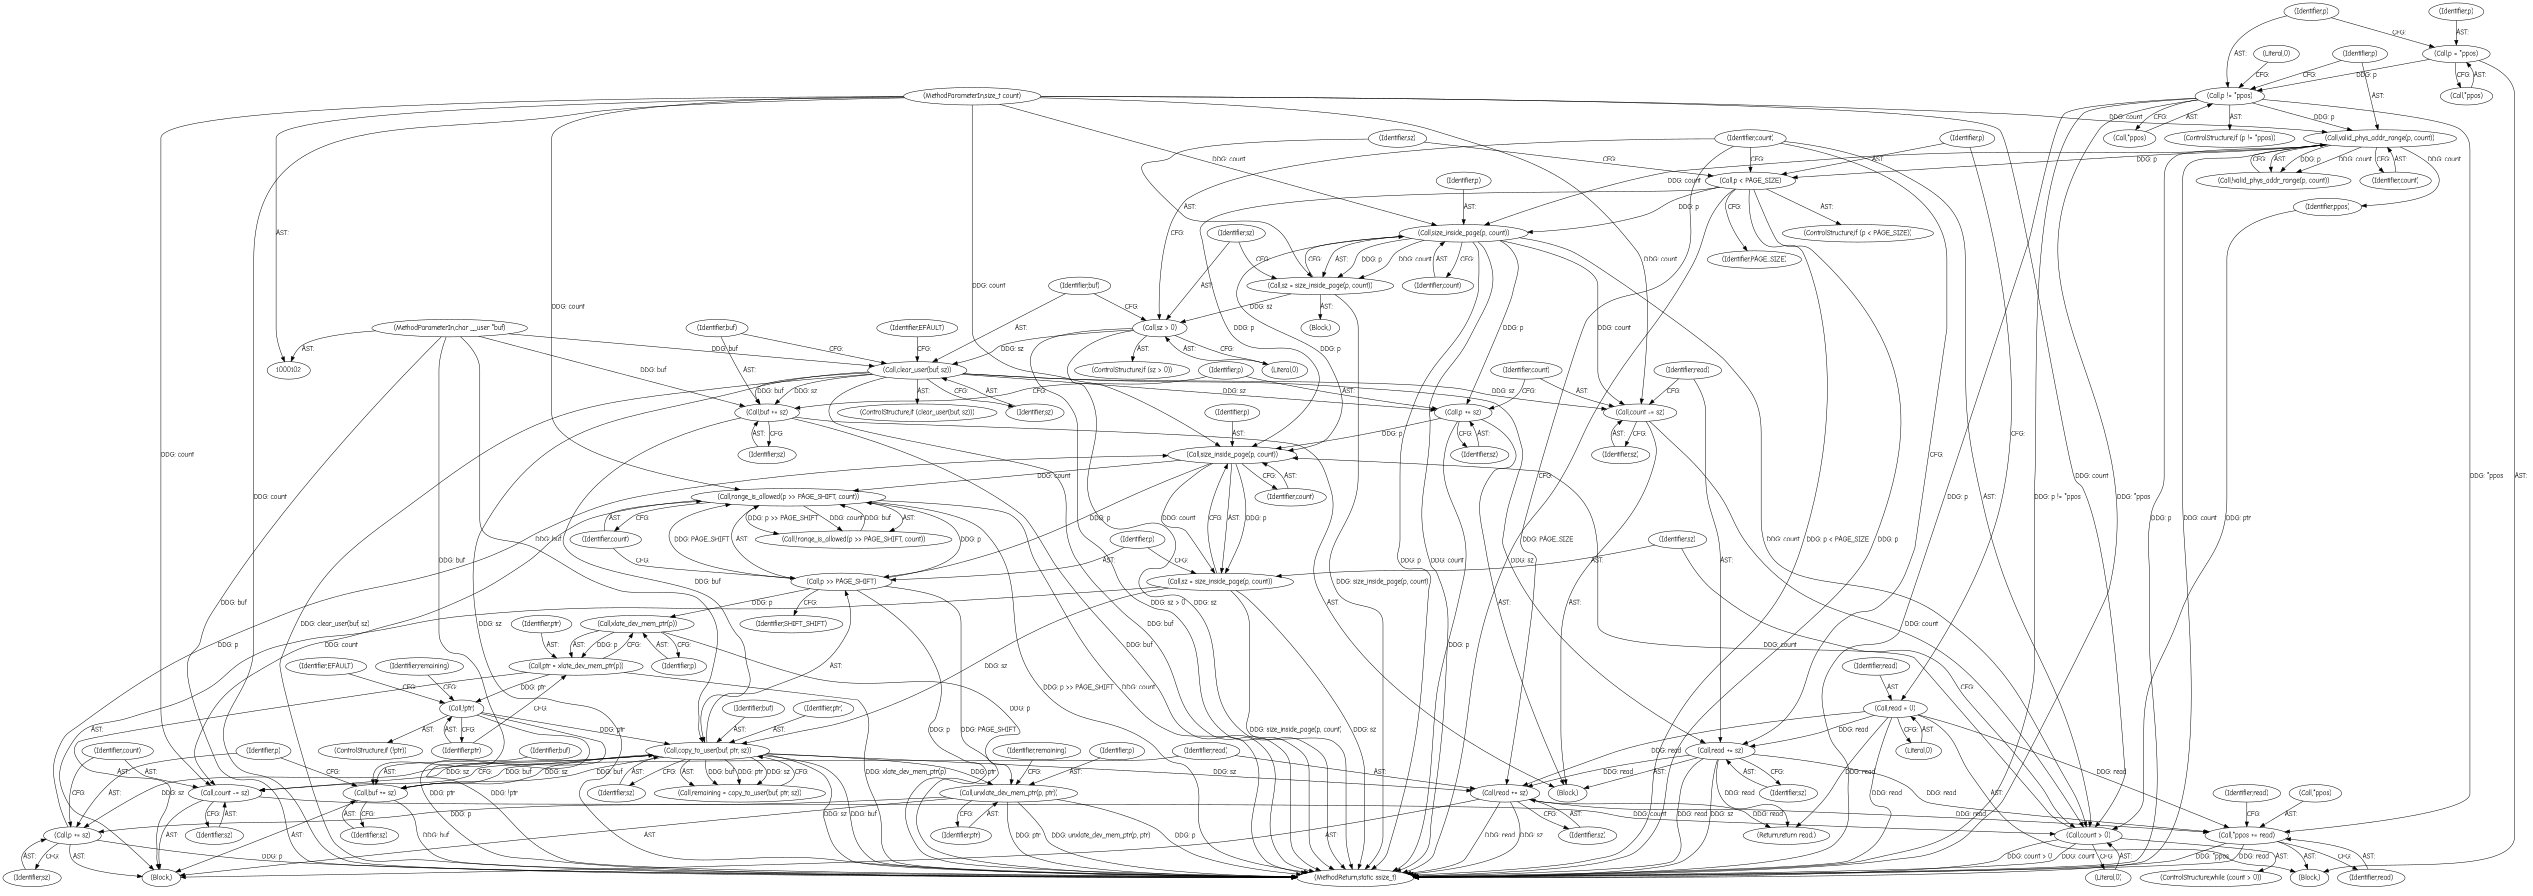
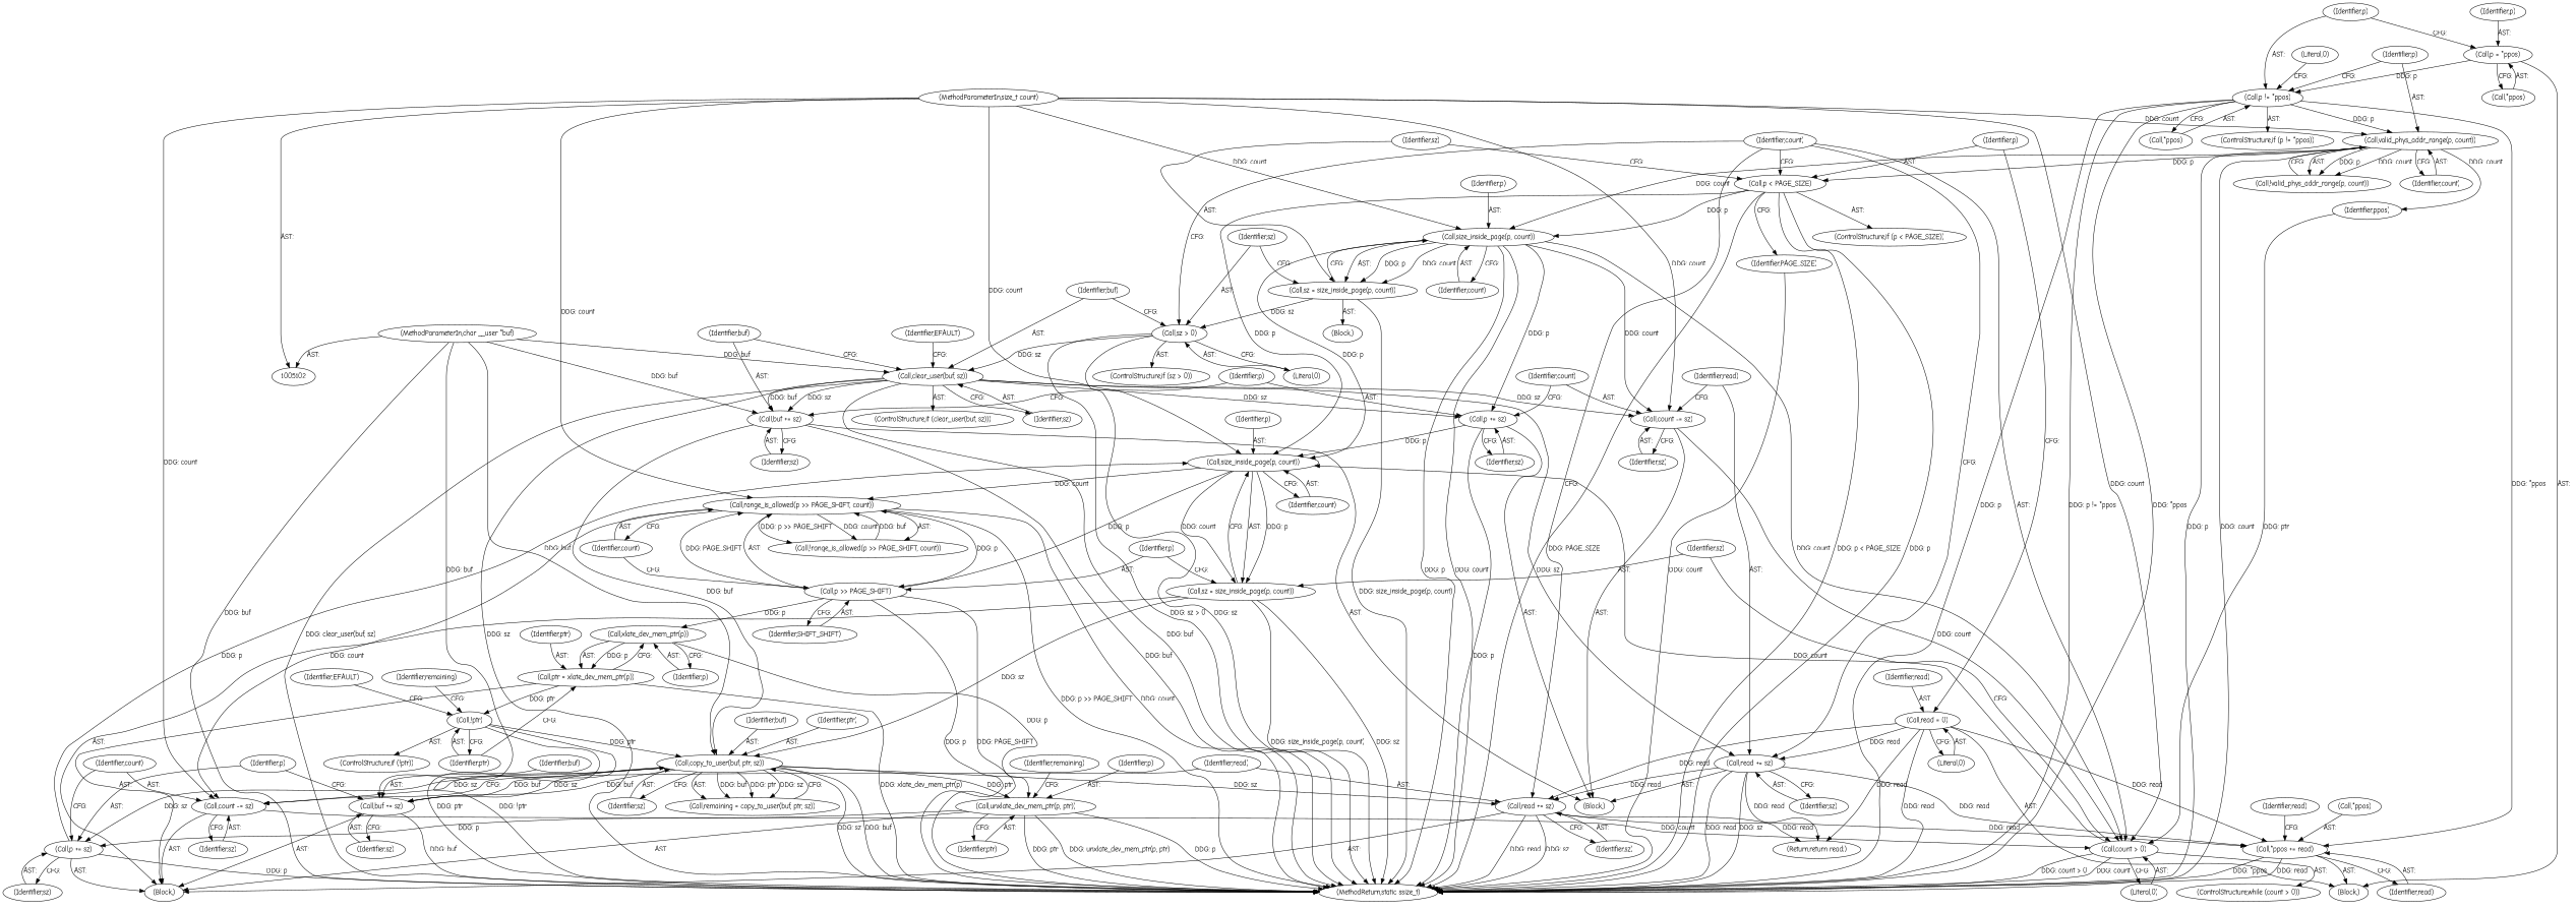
  digraph {
    fontname="Comic Neue"
    node [fontname="Comic Neue"]
    edge [fontname="Comic Neue"]
    n1 [label="(Call,*ppos += read)"]
    n2 [label="(Block,)"]
    n3 [label="(MethodReturn,static ssize_t)"]
    n4 [label="(Identifier,read)"]
    n5 [label="(Call,read += sz)"]
    n6 [label="(Block,)"]
    n7 [label="(Return,return read;)"]
    n8 [label="(Identifier,sz)"]
    n9 [label="(Call,copy_to_user(buf, ptr, sz))"]
    n10 [label="(Call,buf += sz)"]
    n11 [label="(Call,p += sz)"]
    n12 [label="(Call,unxlate_dev_mem_ptr(p, ptr))"]
    n13 [label="(Call,count -= sz)"]
    n14 [label="(Identifier,sz)"]
    n15 [label="(Call,remaining = copy_to_user(buf, ptr, sz))"]
    n16 [label="(Identifier,sz)"]
    n17 [label="(Call,size_inside_page(p, count))"]
    n18 [label="(Identifier,sz)"]
    n19 [label="(Identifier,ptr)"]
    n20 [label="(Call,count > 0)"]
    n21 [label="(Identifier,sz)"]
    n22 [label="(Call,buf += sz)"]
    n23 [label="(Block,)"]
    n24 [label="(Identifier,sz)"]
    n25 [label="(Call,clear_user(buf, sz))"]
    n26 [label="(Call,p += sz)"]
    n27 [label="(Call,count -= sz)"]
    n28 [label="(Call,read += sz)"]
    n29 [label="(Identifier,sz)"]
    n30 [label="(ControlStructure,if (clear_user(buf, sz)))"]
    n31 [label="(Identifier,sz)"]
    n32 [label="(Identifier,sz)"]
    n33 [label="(Identifier,sz)"]
    n34 [label="(MethodParameterIn,char __user *buf)"]
-   1000102
+   1000102 [label=1005102]
    n36 [label="(Call,sz > 0)"]
    n37 [label="(Literal,0)"]
    n38 [label="(ControlStructure,if (sz > 0))"]
    n39 [label="(Call,sz = size_inside_page(p, count))"]
    n40 [label="(Call,size_inside_page(p, count))"]
    n41 [label="(Block,)"]
    n42 [label="(Identifier,count)"]
    n43 [label="(Call,range_is_allowed(p >> PAGE_SHIFT, count))"]
    n44 [label="(Call,p >> PAGE_SHIFT)"]
    n45 [label="(Call,sz = size_inside_page(p, count))"]
    n46 [label="(Identifier,count)"]
    n47 [label="(Literal,0)"]
    n48 [label="(ControlStructure,while (count > 0))"]
    n49 [label="(Call,p < PAGE_SIZE)"]
    n50 [label="(Identifier,PAGE_SIZE)"]
    n51 [label="(ControlStructure,if (p < PAGE_SIZE))"]
    n52 [label="(Call,valid_phys_addr_range(p, count))"]
    n53 [label="(Call,!valid_phys_addr_range(p, count))"]
    n54 [label="(Identifier,count)"]
    n55 [label="(Identifier,ppos)"]
    n56 [label="(Call,p != *ppos)"]
    n57 [label="(Call,*ppos)"]
    n58 [label="(ControlStructure,if (p != *ppos))"]
    n59 [label="(Call,p = *ppos)"]
    n60 [label="(Call,*ppos)"]
    n61 [label="(MethodParameterIn,size_t count)"]
    n62 [label="(Identifier,count)"]
    n63 [label="(Call,!range_is_allowed(p >> PAGE_SHIFT, count))"]
    n64 [label="(Call,!ptr)"]
    n65 [label="(Identifier,ptr)"]
    n66 [label="(ControlStructure,if (!ptr))"]
    n67 [label="(Call,ptr = xlate_dev_mem_ptr(p))"]
    n68 [label="(Call,xlate_dev_mem_ptr(p))"]
    n69 [label="(Identifier,p)"]
    n70 [label="(Identifier,SHIFT_SHIFT)"]
    n71 [label="(Call,read = 0)"]
    n72 [label="(Literal,0)"]
    n73 [label="(Identifier,p)"]
    n74 [label="(Identifier,p)"]
    n75 [label="(Identifier,p)"]
    n76 [label="(Identifier,EFAULT)"]
    n77 [label="(Identifier,p)"]
    n78 [label="(Identifier,buf)"]
    n79 [label="(Identifier,ptr)"]
    n80 [label="(Identifier,ptr)"]
    n81 [label="(Identifier,remaining)"]
    n82 [label="(Identifier,p)"]
    n83 [label="(Identifier,sz)"]
    n84 [label="(Literal,0)"]
    n85 [label="(Call,*ppos)"]
    n86 [label="(Identifier,count)"]
    n87 [label="(Identifier,p)"]
    n88 [label="(Identifier,sz)"]
    n89 [label="(Identifier,remaining)"]
    n90 [label="(Identifier,p)"]
    n91 [label="(Identifier,EFAULT)"]
    n92 [label="(Identifier,read)"]
    n93 [label="(Identifier,p)"]
    n94 [label="(Identifier,buf)"]
    n95 [label="(Identifier,count)"]
    n96 [label="(Identifier,sz)"]
    n97 [label="(Identifier,count)"]
    n98 [label="(Identifier,read)"]
    n99 [label="(Identifier,buf)"]
    n100 [label="(Identifier,buf)"]
    n101 [label="(Identifier,read)"]
    n102 [label="(Identifier,read)"]
    n103 [label="(Identifier,p)"]
    n104 [label="(Identifier,p)"]
    n1 -> n2 [label="AST: "]
    n1 -> n3 [label="DDG: *ppos"]
    n1 -> n3 [label="DDG: read"]
    n1 -> n4 [label="CFG: "]
    n4 -> n1 [label="AST: "]
    n5 -> n1 [label="DDG: read"]
    n5 -> n3 [label="DDG: read"]
    n5 -> n3 [label="DDG: sz"]
    n5 -> n6 [label="AST: "]
    n5 -> n7 [label="DDG: read"]
    n5 -> n8 [label="CFG: "]
    n8 -> n5 [label="AST: "]
    n9 -> n3 [label="DDG: sz"]
    n9 -> n3 [label="DDG: buf"]
    n9 -> n5 [label="DDG: sz"]
    n9 -> n10 [label="DDG: sz"]
    n9 -> n10 [label="DDG: buf"]
    n9 -> n11 [label="DDG: sz"]
    n9 -> n12 [label="DDG: ptr"]
    n9 -> n13 [label="DDG: sz"]
    n9 -> n14 [label="CFG: "]
    n9 -> n15 [label="AST: "]
    n9 -> n15 [label="DDG: buf"]
    n9 -> n15 [label="DDG: ptr"]
    n9 -> n15 [label="DDG: sz"]
    n10 -> n3 [label="DDG: buf"]
    n10 -> n6 [label="AST: "]
    n10 -> n9 [label="DDG: buf"]
    n10 -> n16 [label="CFG: "]
    n11 -> n3 [label="DDG: p"]
    n11 -> n6 [label="AST: "]
    n11 -> n17 [label="DDG: p"]
    n11 -> n18 [label="CFG: "]
    n12 -> n3 [label="DDG: p"]
    n12 -> n3 [label="DDG: ptr"]
    n12 -> n3 [label="DDG: unxlate_dev_mem_ptr(p, ptr)"]
    n12 -> n6 [label="AST: "]
    n12 -> n11 [label="DDG: p"]
    n12 -> n19 [label="CFG: "]
    n13 -> n6 [label="AST: "]
    n13 -> n20 [label="DDG: count"]
    n13 -> n21 [label="CFG: "]
    n14 -> n9 [label="AST: "]
    n15 -> n9 [label="CFG: "]
    n16 -> n10 [label="AST: "]
    n17 -> n43 [label="DDG: count"]
    n17 -> n44 [label="DDG: p"]
    n17 -> n45 [label="AST: "]
    n17 -> n45 [label="DDG: p"]
    n17 -> n45 [label="DDG: count"]
    n17 -> n46 [label="CFG: "]
    n18 -> n11 [label="AST: "]
    n19 -> n12 [label="AST: "]
    n20 -> n3 [label="DDG: count > 0"]
    n20 -> n3 [label="DDG: count"]
    n20 -> n17 [label="DDG: count"]
    n20 -> n47 [label="CFG: "]
    n20 -> n48 [label="AST: "]
    n21 -> n13 [label="AST: "]
    n22 -> n3 [label="DDG: buf"]
    n22 -> n9 [label="DDG: buf"]
    n22 -> n23 [label="AST: "]
    n22 -> n24 [label="CFG: "]
    n24 -> n22 [label="AST: "]
    n25 -> n3 [label="DDG: buf"]
    n25 -> n3 [label="DDG: sz"]
    n25 -> n3 [label="DDG: clear_user(buf, sz)"]
    n25 -> n22 [label="DDG: sz"]
    n25 -> n22 [label="DDG: buf"]
    n25 -> n26 [label="DDG: sz"]
    n25 -> n27 [label="DDG: sz"]
    n25 -> n28 [label="DDG: sz"]
    n25 -> n29 [label="CFG: "]
    n25 -> n30 [label="AST: "]
    n26 -> n3 [label="DDG: p"]
    n26 -> n17 [label="DDG: p"]
    n26 -> n23 [label="AST: "]
    n26 -> n31 [label="CFG: "]
    n27 -> n20 [label="DDG: count"]
    n27 -> n23 [label="AST: "]
    n27 -> n32 [label="CFG: "]
    n28 -> n1 [label="DDG: read"]
    n28 -> n3 [label="DDG: read"]
    n28 -> n3 [label="DDG: sz"]
    n28 -> n5 [label="DDG: read"]
    n28 -> n7 [label="DDG: read"]
    n28 -> n23 [label="AST: "]
    n28 -> n33 [label="CFG: "]
    n29 -> n25 [label="AST: "]
    n31 -> n26 [label="AST: "]
    n32 -> n27 [label="AST: "]
    n33 -> n28 [label="AST: "]
    n34 -> n3 [label="DDG: buf"]
    n34 -> n9 [label="DDG: buf"]
    n34 -> n10 [label="DDG: buf"]
    n34 -> n22 [label="DDG: buf"]
    n34 -> n25 [label="DDG: buf"]
    n34 -> 1000102 [label="AST: "]
    n36 -> n3 [label="DDG: sz > 0"]
    n36 -> n3 [label="DDG: sz"]
    n36 -> n25 [label="DDG: sz"]
    n36 -> n37 [label="CFG: "]
    n36 -> n38 [label="AST: "]
    n37 -> n36 [label="AST: "]
    n39 -> n3 [label="DDG: size_inside_page(p, count)"]
    n39 -> n36 [label="DDG: sz"]
    n39 -> n40 [label="CFG: "]
    n39 -> n41 [label="AST: "]
    n40 -> n3 [label="DDG: p"]
    n40 -> n3 [label="DDG: count"]
    n40 -> n17 [label="DDG: p"]
    n40 -> n20 [label="DDG: count"]
    n40 -> n26 [label="DDG: p"]
    n40 -> n27 [label="DDG: count"]
    n40 -> n39 [label="AST: "]
    n40 -> n39 [label="DDG: p"]
    n40 -> n39 [label="DDG: count"]
    n40 -> n42 [label="CFG: "]
    n42 -> n40 [label="AST: "]
    n43 -> n3 [label="DDG: count"]
    n43 -> n3 [label="DDG: p >> PAGE_SHIFT"]
    n43 -> n13 [label="DDG: count"]
    n43 -> n62 [label="CFG: "]
    n43 -> n63 [label="AST: "]
    n43 -> n63 [label="DDG: p >> PAGE_SHIFT"]
    n43 -> n63 [label="DDG: count"]
    n44 -> n3 [label="DDG: PAGE_SHIFT"]
    n44 -> n3 [label="DDG: p"]
    n44 -> n43 [label="AST: "]
    n44 -> n43 [label="DDG: p"]
    n44 -> n43 [label="DDG: PAGE_SHIFT"]
    n44 -> n68 [label="DDG: p"]
    n44 -> n70 [label="CFG: "]
    n45 -> n3 [label="DDG: size_inside_page(p, count)"]
    n45 -> n3 [label="DDG: sz"]
    n45 -> n6 [label="AST: "]
    n45 -> n9 [label="DDG: sz"]
    n45 -> n17 [label="CFG: "]
    n46 -> n17 [label="AST: "]
    n47 -> n20 [label="AST: "]
    n49 -> n3 [label="DDG: p < PAGE_SIZE"]
    n49 -> n3 [label="DDG: p"]
    n49 -> n3 [label="DDG: PAGE_SIZE"]
    n49 -> n17 [label="DDG: p"]
    n49 -> n40 [label="DDG: p"]
    n49 -> n50 [label="CFG: "]
    n49 -> n51 [label="AST: "]
    n52 -> n3 [label="DDG: p"]
    n52 -> n3 [label="DDG: count"]
    n52 -> n40 [label="DDG: count"]
    n52 -> n49 [label="DDG: p"]
    n52 -> n53 [label="AST: "]
    n52 -> n53 [label="DDG: p"]
    n52 -> n53 [label="DDG: count"]
    n52 -> n54 [label="CFG: "]
    n52 -> n55 [label="DDG: count"]
    n53 -> n52 [label="CFG: "]
    n54 -> n52 [label="AST: "]
    n55 -> n20 [label="DDG: ptr"]
    n56 -> n1 [label="DDG: *ppos"]
    n56 -> n3 [label="DDG: p"]
    n56 -> n3 [label="DDG: p != *ppos"]
    n56 -> n3 [label="DDG: *ppos"]
    n56 -> n52 [label="DDG: p"]
    n56 -> n57 [label="CFG: "]
    n56 -> n58 [label="AST: "]
    n57 -> n56 [label="AST: "]
    n59 -> n2 [label="AST: "]
    n59 -> n56 [label="DDG: p"]
    n59 -> n60 [label="CFG: "]
    n60 -> n59 [label="AST: "]
-   n61 -> n3 [label="DDG: count"]
+   n50 -> n3 [label="DDG: count"]
    n61 -> n13 [label="DDG: count"]
    n61 -> n17 [label="DDG: count"]
    n61 -> n20 [label="DDG: count"]
    n61 -> n27 [label="DDG: count"]
    n61 -> 1000102 [label="AST: "]
    n61 -> n40 [label="DDG: count"]
    n61 -> n43 [label="DDG: count"]
    n61 -> n52 [label="DDG: count"]
    n62 -> n43 [label="AST: "]
    n62 -> n44 [label="CFG: "]
    n63 -> n43 [label="DDG: buf"]
    n64 -> n3 [label="DDG: !ptr"]
    n64 -> n3 [label="DDG: ptr"]
    n64 -> n9 [label="DDG: ptr"]
    n64 -> n65 [label="CFG: "]
    n64 -> n66 [label="AST: "]
    n65 -> n64 [label="AST: "]
    n65 -> n67 [label="CFG: "]
    n67 -> n3 [label="DDG: xlate_dev_mem_ptr(p)"]
    n67 -> n6 [label="AST: "]
    n67 -> n64 [label="DDG: ptr"]
    n67 -> n68 [label="CFG: "]
    n68 -> n12 [label="DDG: p"]
    n68 -> n67 [label="AST: "]
    n68 -> n67 [label="DDG: p"]
    n68 -> n69 [label="CFG: "]
    n69 -> n68 [label="AST: "]
-   n9 -> n44 [label="AST: "]
+   n70 -> n44 [label="AST: "]
    n71 -> n1 [label="DDG: read"]
    n71 -> n2 [label="AST: "]
    n71 -> n3 [label="DDG: read"]
    n71 -> n5 [label="DDG: read"]
    n71 -> n7 [label="DDG: read"]
    n71 -> n28 [label="DDG: read"]
    n71 -> n72 [label="CFG: "]
    n72 -> n71 [label="AST: "]
    n73 -> n40 [label="AST: "]
    n74 -> n10 [label="CFG: "]
    n74 -> n11 [label="AST: "]
    n75 -> n59 [label="AST: "]
    n76 -> n25 [label="CFG: "]
    n77 -> n17 [label="AST: "]
    n78 -> n22 [label="AST: "]
    n78 -> n25 [label="CFG: "]
    n79 -> n67 [label="AST: "]
    n80 -> n9 [label="AST: "]
    n81 -> n64 [label="CFG: "]
    n82 -> n22 [label="CFG: "]
    n82 -> n26 [label="AST: "]
    n83 -> n36 [label="AST: "]
    n83 -> n39 [label="CFG: "]
    n84 -> n56 [label="CFG: "]
    n85 -> n1 [label="AST: "]
    n86 -> n5 [label="CFG: "]
    n86 -> n20 [label="AST: "]
    n86 -> n28 [label="CFG: "]
    n86 -> n36 [label="CFG: "]
    n86 -> n49 [label="CFG: "]
    n87 -> n12 [label="AST: "]
    n88 -> n39 [label="AST: "]
    n88 -> n49 [label="CFG: "]
    n89 -> n12 [label="CFG: "]
    n90 -> n56 [label="AST: "]
    n90 -> n59 [label="CFG: "]
    n91 -> n64 [label="CFG: "]
    n92 -> n1 [label="CFG: "]
    n93 -> n52 [label="AST: "]
    n93 -> n56 [label="CFG: "]
    n94 -> n10 [label="AST: "]
    n95 -> n11 [label="CFG: "]
    n95 -> n13 [label="AST: "]
    n96 -> n20 [label="CFG: "]
    n96 -> n45 [label="AST: "]
    n97 -> n26 [label="CFG: "]
    n97 -> n27 [label="AST: "]
    n98 -> n27 [label="CFG: "]
    n98 -> n28 [label="AST: "]
    n99 -> n9 [label="AST: "]
    n100 -> n25 [label="AST: "]
    n100 -> n36 [label="CFG: "]
    n101 -> n71 [label="AST: "]
    n102 -> n5 [label="AST: "]
    n102 -> n13 [label="CFG: "]
    n103 -> n49 [label="AST: "]
    n103 -> n71 [label="CFG: "]
    n104 -> n44 [label="AST: "]
    n104 -> n45 [label="CFG: "]
  }
